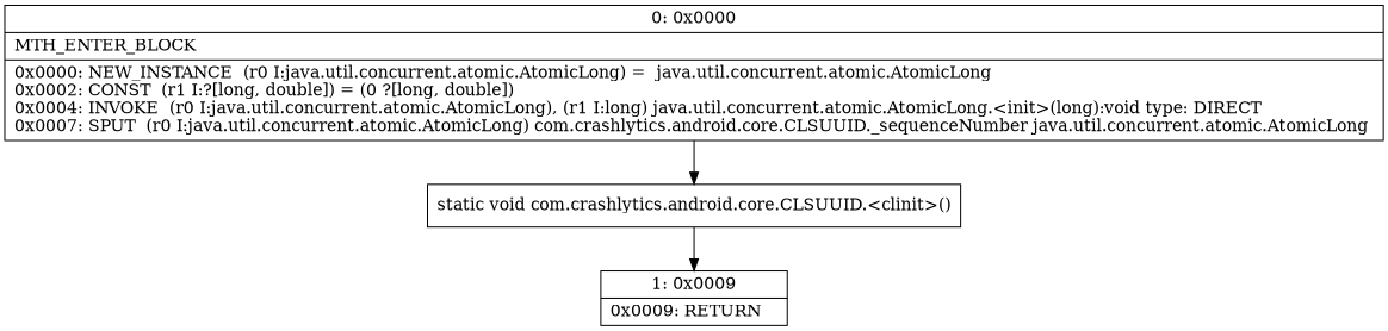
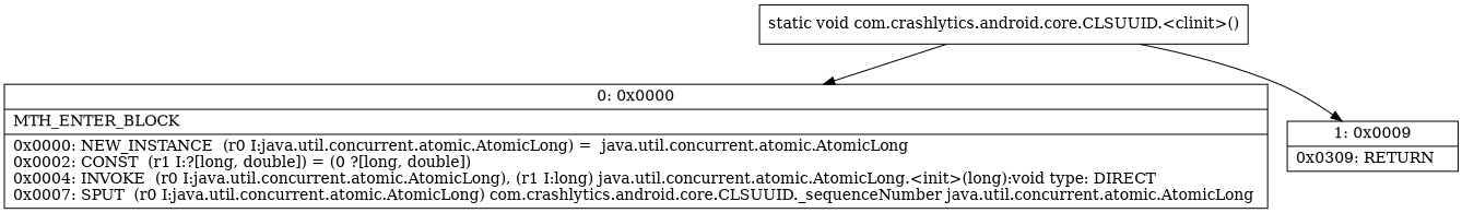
  digraph {
    node [shape=record]
    n1 [label="{0\:\ 0x0000|MTH_ENTER_BLOCK\l|0x0000: NEW_INSTANCE  (r0 I:java.util.concurrent.atomic.AtomicLong) =  java.util.concurrent.atomic.AtomicLong \l0x0002: CONST  (r1 I:?[long, double]) = (0 ?[long, double]) \l0x0004: INVOKE  (r0 I:java.util.concurrent.atomic.AtomicLong), (r1 I:long) java.util.concurrent.atomic.AtomicLong.\<init\>(long):void type: DIRECT \l0x0007: SPUT  (r0 I:java.util.concurrent.atomic.AtomicLong) com.crashlytics.android.core.CLSUUID._sequenceNumber java.util.concurrent.atomic.AtomicLong \l}"]
-   n2 [label="{1\:\ 0x0009|0x0009: RETURN   \l}"]
+   n2 [label="{1\:\ 0x0009|0x0309: RETURN   \l}"]
    n3 [label="{static void com.crashlytics.android.core.CLSUUID.\<clinit\>() }"]
-   n1 -> n3
+   n3 -> n1
    n3 -> n2
  }
